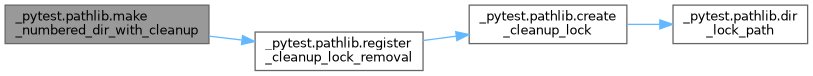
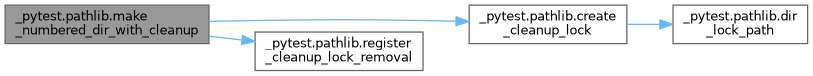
  digraph {
    rankdir=LR
    node [color=grey40 fillcolor=white fontname=Helvetica fontsize=10 shape=box style=filled]
    edge [color=steelblue1 fontname=Helvetica fontsize=10 labelfontname=Helvetica labelfontsize=10 style=solid]
    n1 [color=gray40 fillcolor=grey60 fontcolor=black height=0.2 label="_pytest.pathlib.make\l_numbered_dir_with_cleanup" width=0.4]
    n2 [height=0.2 label="_pytest.pathlib.create\l_cleanup_lock" width=0.4]
    n3 [height=0.2 label="_pytest.pathlib.register\l_cleanup_lock_removal" width=0.4]
    n4 [height=0.2 label="_pytest.pathlib.dir\l_lock_path" width=0.4]
-   n3 -> n2
+   n1 -> n2
    n1 -> n3
    n2 -> n4
  }
